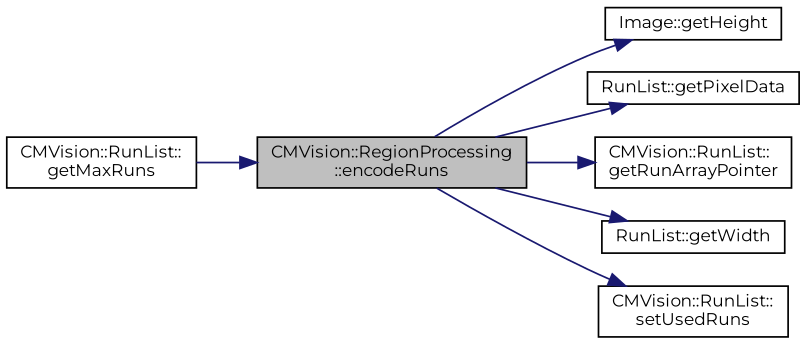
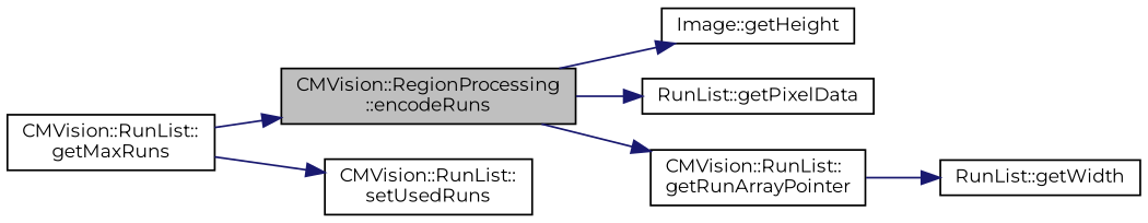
  digraph {
    fontname=Montserrat
    rankdir=LR
    node [color=black fillcolor=white fontname=Montserrat fontsize=10 shape=record style=filled]
    edge [color=midnightblue fontname=Montserrat fontsize=10 labelfontname=Helvetica labelfontsize=10 style=solid]
    n1 [fillcolor=grey75 fontcolor=black height=0.2 label="CMVision::RegionProcessing\l::encodeRuns" width=0.4]
    n2 [height=0.2 label="Image::getHeight" width=0.4]
    n3 [height=0.2 label="RunList::getPixelData" width=0.4]
    n4 [height=0.2 label="CMVision::RunList::\lgetRunArrayPointer" width=0.4]
    n5 [height=0.2 label="RunList::getWidth" width=0.4]
    n6 [height=0.2 label="CMVision::RunList::\lsetUsedRuns" width=0.4]
    n7 [height=0.2 label="CMVision::RunList::\lgetMaxRuns" width=0.4]
    n1 -> n2
    n1 -> n3
    n1 -> n4
-   n1 -> n5
-   n1 -> n6
+   n4 -> n5
+   n7 -> n6
    n7 -> n1
  }
